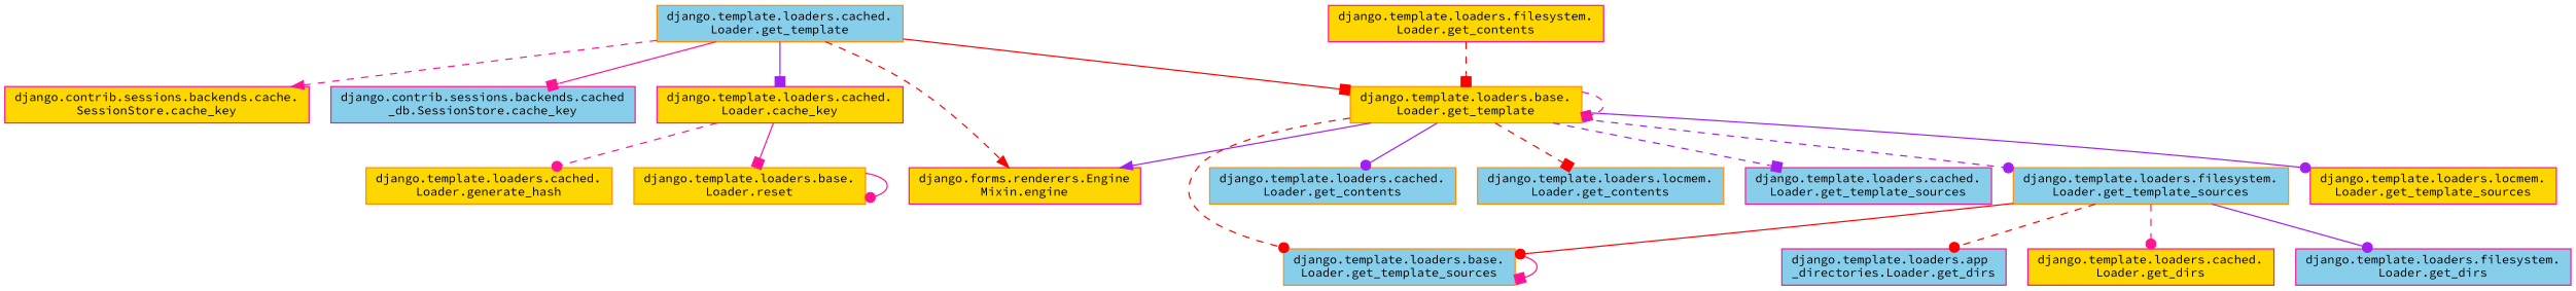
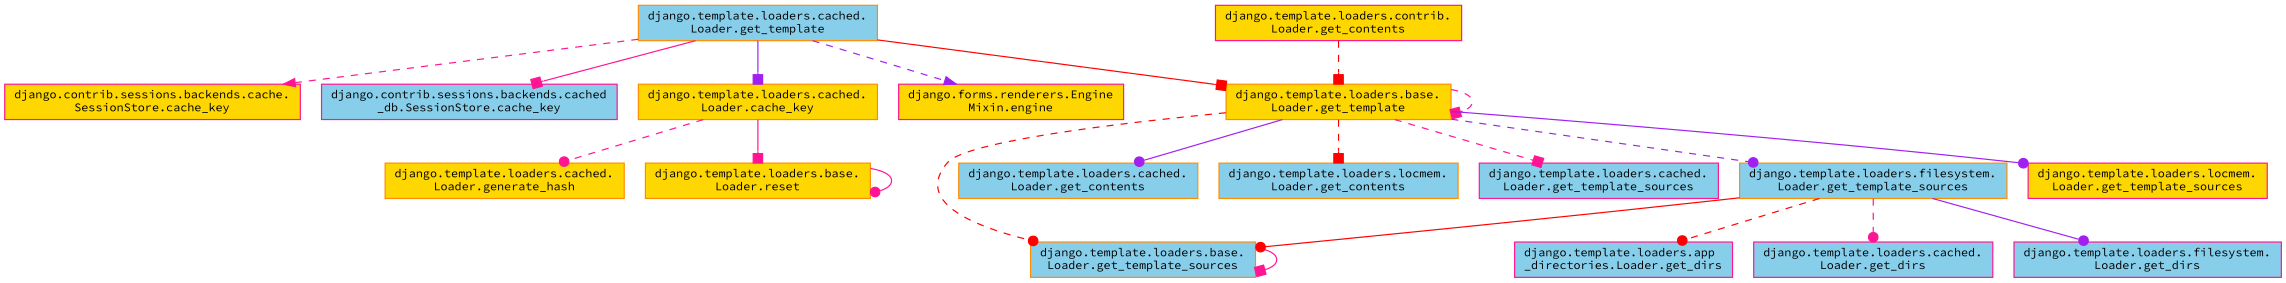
  digraph {
    fontname="Source Code Pro"
    rankdir=TB
    node [color=deeppink fillcolor=skyblue fontname="Source Code Pro" fontsize=10 shape=record style=filled]
    edge [arrowhead=dot color=deeppink fontname="Source Code Pro" fontsize=10 labelfontname=Helvetica labelfontsize=10 style=dashed]
    n1 [color=darkorange fontcolor=black height=0.2 label="django.template.loaders.cached.\lLoader.get_template" width=0.4]
    n2 [fillcolor=gold height=0.2 label="django.contrib.sessions.backends.cache.\lSessionStore.cache_key" width=0.4]
    n3 [height=0.2 label="django.contrib.sessions.backends.cached\l_db.SessionStore.cache_key" width=0.4]
-   n4 [fillcolor=gold height=0.2 label="django.template.loaders.cached.\lLoader.cache_key" width=0.4]
+   n4 [color=darkorange fillcolor=gold height=0.2 label="django.template.loaders.cached.\lLoader.cache_key" width=0.4]
    n5 [fillcolor=gold height=0.2 label="django.forms.renderers.Engine\lMixin.engine" width=0.4]
    n6 [color=darkorange fillcolor=gold height=0.2 label="django.template.loaders.base.\lLoader.get_template" width=0.4]
    n7 [color=darkorange fillcolor=gold height=0.2 label="django.template.loaders.cached.\lLoader.generate_hash" width=0.4]
    n8 [color=darkorange fillcolor=gold height=0.2 label="django.template.loaders.base.\lLoader.reset" width=0.4]
    n9 [color=darkorange height=0.2 label="django.template.loaders.base.\lLoader.get_template_sources" width=0.4]
    n10 [color=darkorange height=0.2 label="django.template.loaders.cached.\lLoader.get_contents" width=0.4]
    n11 [color=darkorange height=0.2 label="django.template.loaders.locmem.\lLoader.get_contents" width=0.4]
    n12 [height=0.2 label="django.template.loaders.cached.\lLoader.get_template_sources" width=0.4]
    n13 [color=darkorange height=0.2 label="django.template.loaders.filesystem.\lLoader.get_template_sources" width=0.4]
    n14 [fillcolor=gold height=0.2 label="django.template.loaders.locmem.\lLoader.get_template_sources" width=0.4]
-   n15 [fillcolor=gold height=0.2 label="django.template.loaders.filesystem.\lLoader.get_contents" width=0.4]
+   n15 [fillcolor=gold height=0.2 label="django.template.loaders.contrib.\lLoader.get_contents" width=0.4]
    n16 [height=0.2 label="django.template.loaders.app\l_directories.Loader.get_dirs" width=0.4]
-   n17 [fillcolor=gold height=0.2 label="django.template.loaders.cached.\lLoader.get_dirs" width=0.4]
+   n17 [height=0.2 label="django.template.loaders.cached.\lLoader.get_dirs" width=0.4]
    n18 [height=0.2 label="django.template.loaders.filesystem.\lLoader.get_dirs" width=0.4]
    n1 -> n2 [arrowhead=normal]
    n1 -> n3 [arrowhead=box style=solid]
    n1 -> n4 [arrowhead=box color=purple style=solid]
-   n1 -> n5 [arrowhead=normal color=red]
+   n1 -> n5 [arrowhead=normal color=purple]
    n1 -> n6 [arrowhead=box color=red style=solid]
    n4 -> n7
    n4 -> n8 [arrowhead=box style=solid]
-   n6 -> n5 [arrowhead=normal color=purple style=solid]
    n6 -> n6 [arrowhead=box]
    n6 -> n9 [color=red]
    n6 -> n10 [color=purple style=solid]
    n6 -> n11 [arrowhead=box color=red]
-   n6 -> n12 [arrowhead=box color=purple]
+   n6 -> n12 [arrowhead=box]
    n6 -> n13 [color=purple]
    n6 -> n14 [color=purple style=solid]
    n8 -> n8 [style=solid]
    n9 -> n9 [arrowhead=box style=solid]
    n13 -> n9 [color=red style=solid]
    n13 -> n16 [color=red]
    n13 -> n17
    n13 -> n18 [color=purple style=solid]
    n15 -> n6 [arrowhead=box color=red]
  }
